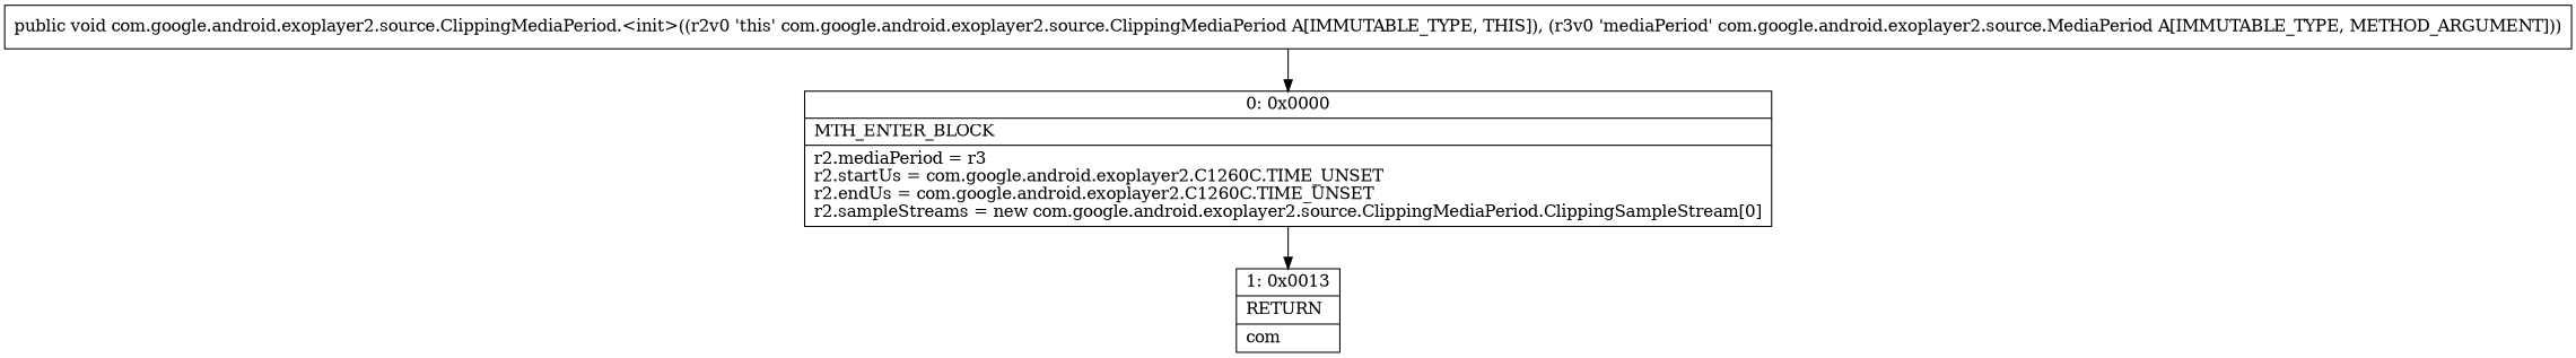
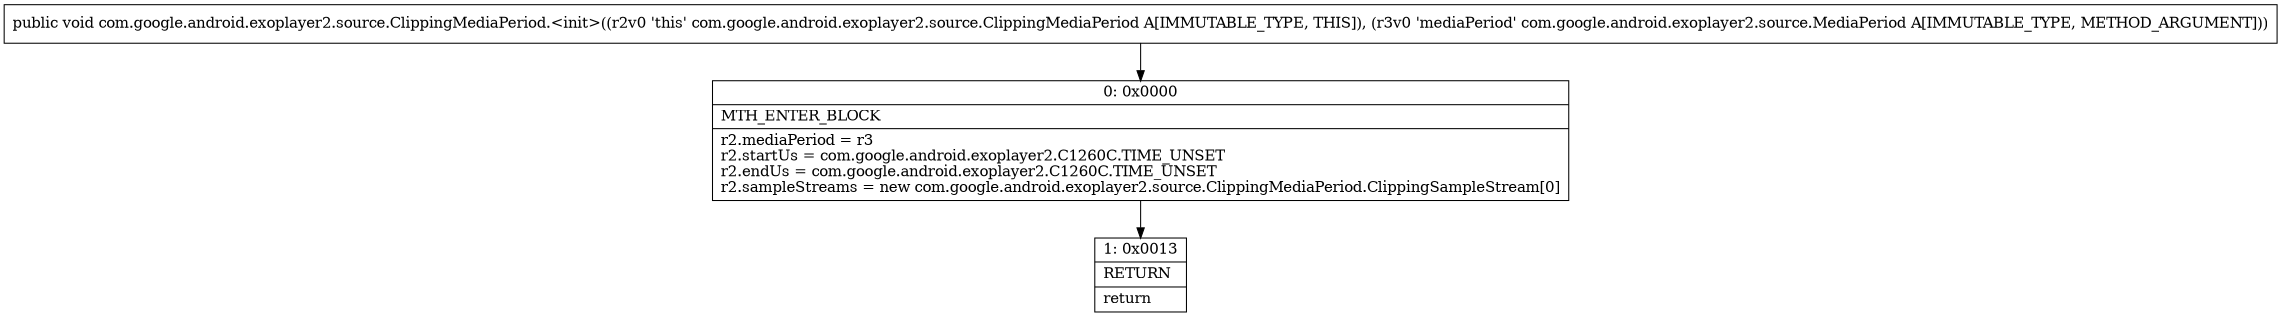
  digraph {
    node [shape=record]
    n1 [label="{0\:\ 0x0000|MTH_ENTER_BLOCK\l|r2.mediaPeriod = r3\lr2.startUs = com.google.android.exoplayer2.C1260C.TIME_UNSET\lr2.endUs = com.google.android.exoplayer2.C1260C.TIME_UNSET\lr2.sampleStreams = new com.google.android.exoplayer2.source.ClippingMediaPeriod.ClippingSampleStream[0]\l}"]
-   n2 [label="{1\:\ 0x0013|RETURN\l|com\l}"]
+   n2 [label="{1\:\ 0x0013|RETURN\l|return\l}"]
    n3 [label="{public void com.google.android.exoplayer2.source.ClippingMediaPeriod.\<init\>((r2v0 'this' com.google.android.exoplayer2.source.ClippingMediaPeriod A[IMMUTABLE_TYPE, THIS]), (r3v0 'mediaPeriod' com.google.android.exoplayer2.source.MediaPeriod A[IMMUTABLE_TYPE, METHOD_ARGUMENT])) }"]
    n1 -> n2
    n3 -> n1
  }
